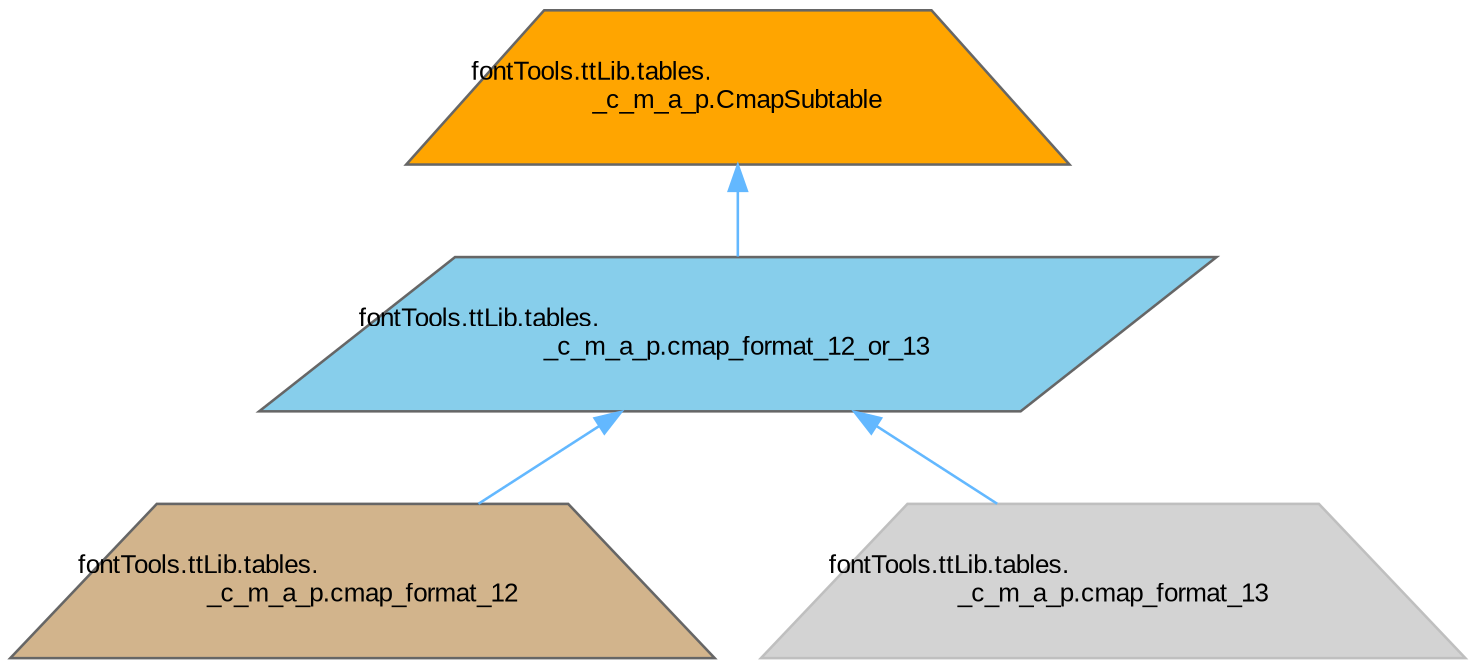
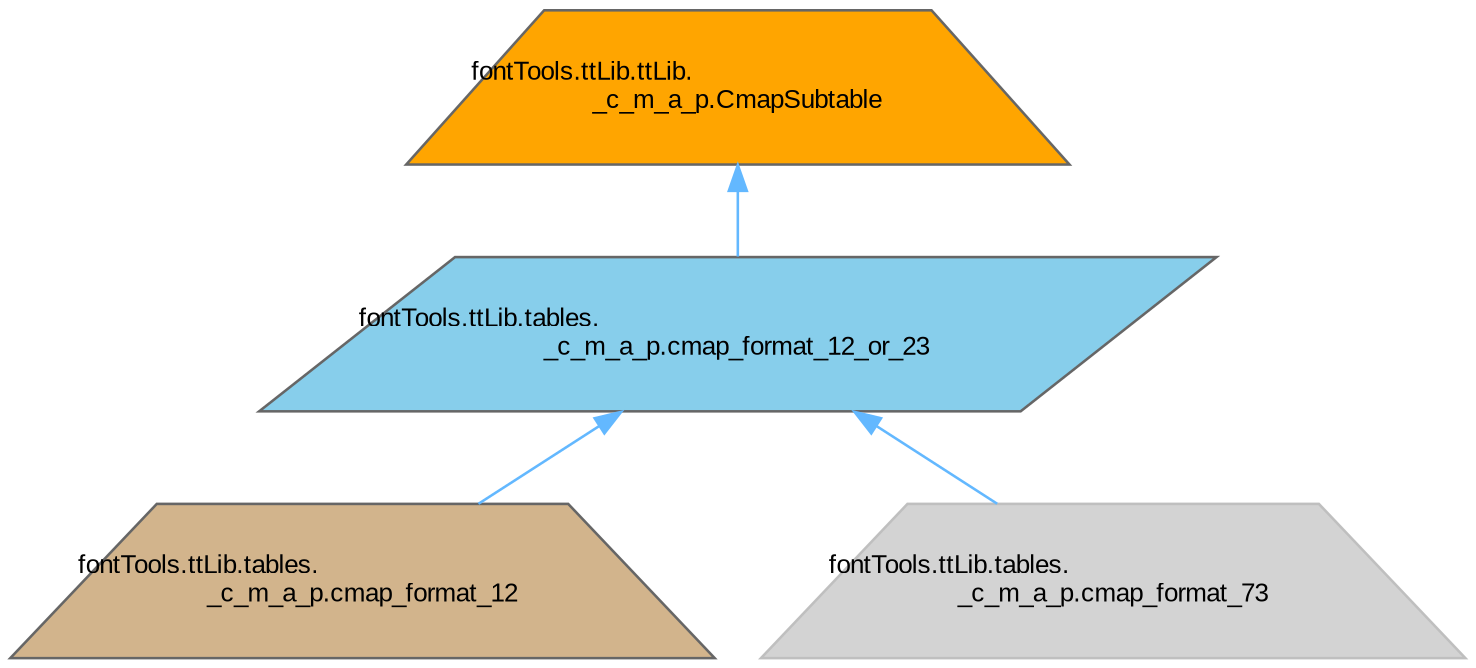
  digraph {
    fontname="Liberation Sans"
    rankdir=TB
    node [color=gray40 fontname="Liberation Sans" fontsize=10 shape=trapezium style=filled]
    edge [color=steelblue1 dir=back fontname="Liberation Sans" fontsize=10 labelfontname=Helvetica labelfontsize=10 style=solid]
-   n1 [fillcolor=skyblue fontcolor=black height=0.2 label="fontTools.ttLib.tables.\l_c_m_a_p.cmap_format_12_or_13" shape=parallelogram width=0.4]
+   n1 [fillcolor=skyblue fontcolor=black height=0.2 label="fontTools.ttLib.tables.\l_c_m_a_p.cmap_format_12_or_23" shape=parallelogram width=0.4]
    n2 [fillcolor=tan height=0.2 label="fontTools.ttLib.tables.\l_c_m_a_p.cmap_format_12" width=0.4]
-   n3 [color=grey75 fillcolor=lightgrey height=0.2 label="fontTools.ttLib.tables.\l_c_m_a_p.cmap_format_13" width=0.4]
-   n4 [fillcolor=orange height=0.2 label="fontTools.ttLib.tables.\l_c_m_a_p.CmapSubtable" width=0.4]
+   n3 [color=grey75 fillcolor=lightgrey height=0.2 label="fontTools.ttLib.tables.\l_c_m_a_p.cmap_format_73" width=0.4]
+   n4 [fillcolor=orange height=0.2 label="fontTools.ttLib.ttLib.\l_c_m_a_p.CmapSubtable" width=0.4]
    n1 -> n2
    n1 -> n3
    n4 -> n1
  }
